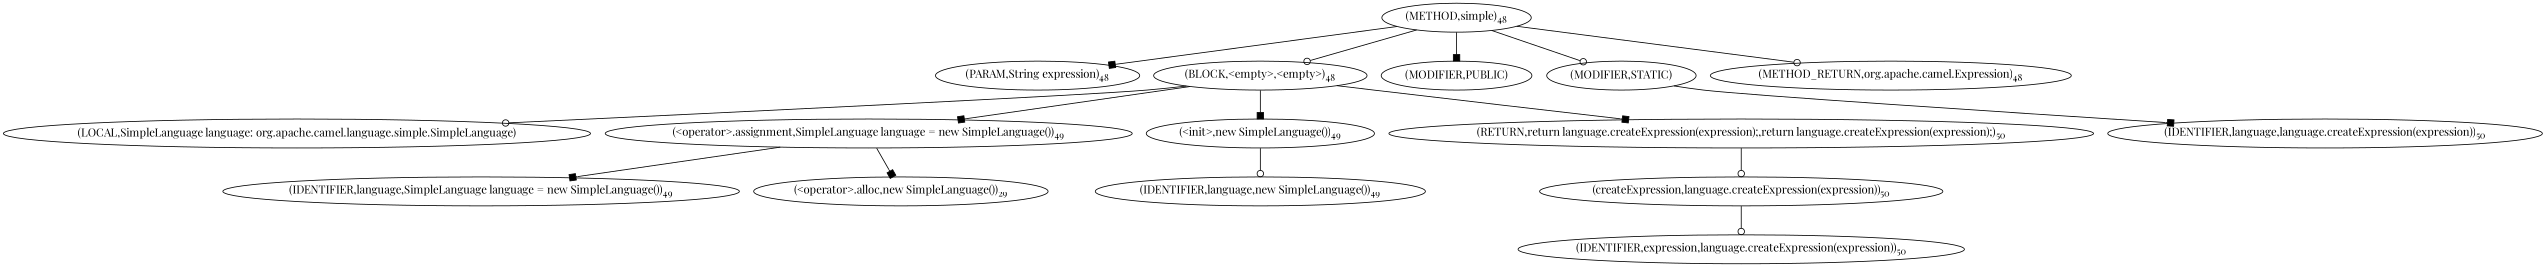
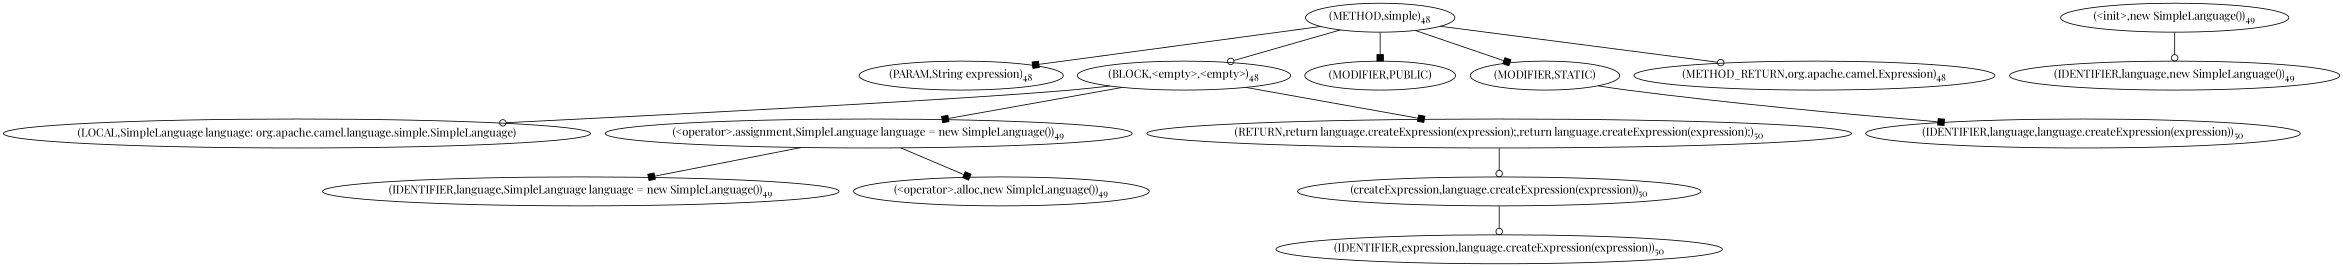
  digraph {
    fontname="Playfair Display"
    node [fontname="Playfair Display"]
    edge [arrowhead=box fontname="Playfair Display"]
    n1 [label=<(METHOD,simple)<SUB>48</SUB>>]
    n2 [label=<(PARAM,String expression)<SUB>48</SUB>>]
    n3 [label=<(BLOCK,&lt;empty&gt;,&lt;empty&gt;)<SUB>48</SUB>>]
    n4 [label=<(MODIFIER,PUBLIC)>]
    n5 [label=<(MODIFIER,STATIC)>]
    n6 [label=<(METHOD_RETURN,org.apache.camel.Expression)<SUB>48</SUB>>]
    n7 [label=<(LOCAL,SimpleLanguage language: org.apache.camel.language.simple.SimpleLanguage)>]
    n8 [label=<(&lt;operator&gt;.assignment,SimpleLanguage language = new SimpleLanguage())<SUB>49</SUB>>]
    n9 [label=<(&lt;init&gt;,new SimpleLanguage())<SUB>49</SUB>>]
    n10 [label=<(RETURN,return language.createExpression(expression);,return language.createExpression(expression);)<SUB>50</SUB>>]
    n11 [label=<(IDENTIFIER,language,language.createExpression(expression))<SUB>50</SUB>>]
    n12 [label=<(IDENTIFIER,language,SimpleLanguage language = new SimpleLanguage())<SUB>49</SUB>>]
-   n13 [label=<(&lt;operator&gt;.alloc,new SimpleLanguage())<SUB>29</SUB>>]
+   n13 [label=<(&lt;operator&gt;.alloc,new SimpleLanguage())<SUB>49</SUB>>]
    n14 [label=<(IDENTIFIER,language,new SimpleLanguage())<SUB>49</SUB>>]
    n15 [label=<(createExpression,language.createExpression(expression))<SUB>50</SUB>>]
    n16 [label=<(IDENTIFIER,expression,language.createExpression(expression))<SUB>50</SUB>>]
    n1 -> n2
    n1 -> n3 [arrowhead=odot]
    n1 -> n4
-   n1 -> n5 [arrowhead=odot]
+   n1 -> n5
    n1 -> n6 [arrowhead=odot]
    n3 -> n7 [arrowhead=odot]
    n3 -> n8
-   n3 -> n9
    n3 -> n10
    n5 -> n11
    n8 -> n12
    n8 -> n13
    n9 -> n14 [arrowhead=odot]
    n10 -> n15 [arrowhead=odot]
    n15 -> n16 [arrowhead=odot]
  }
